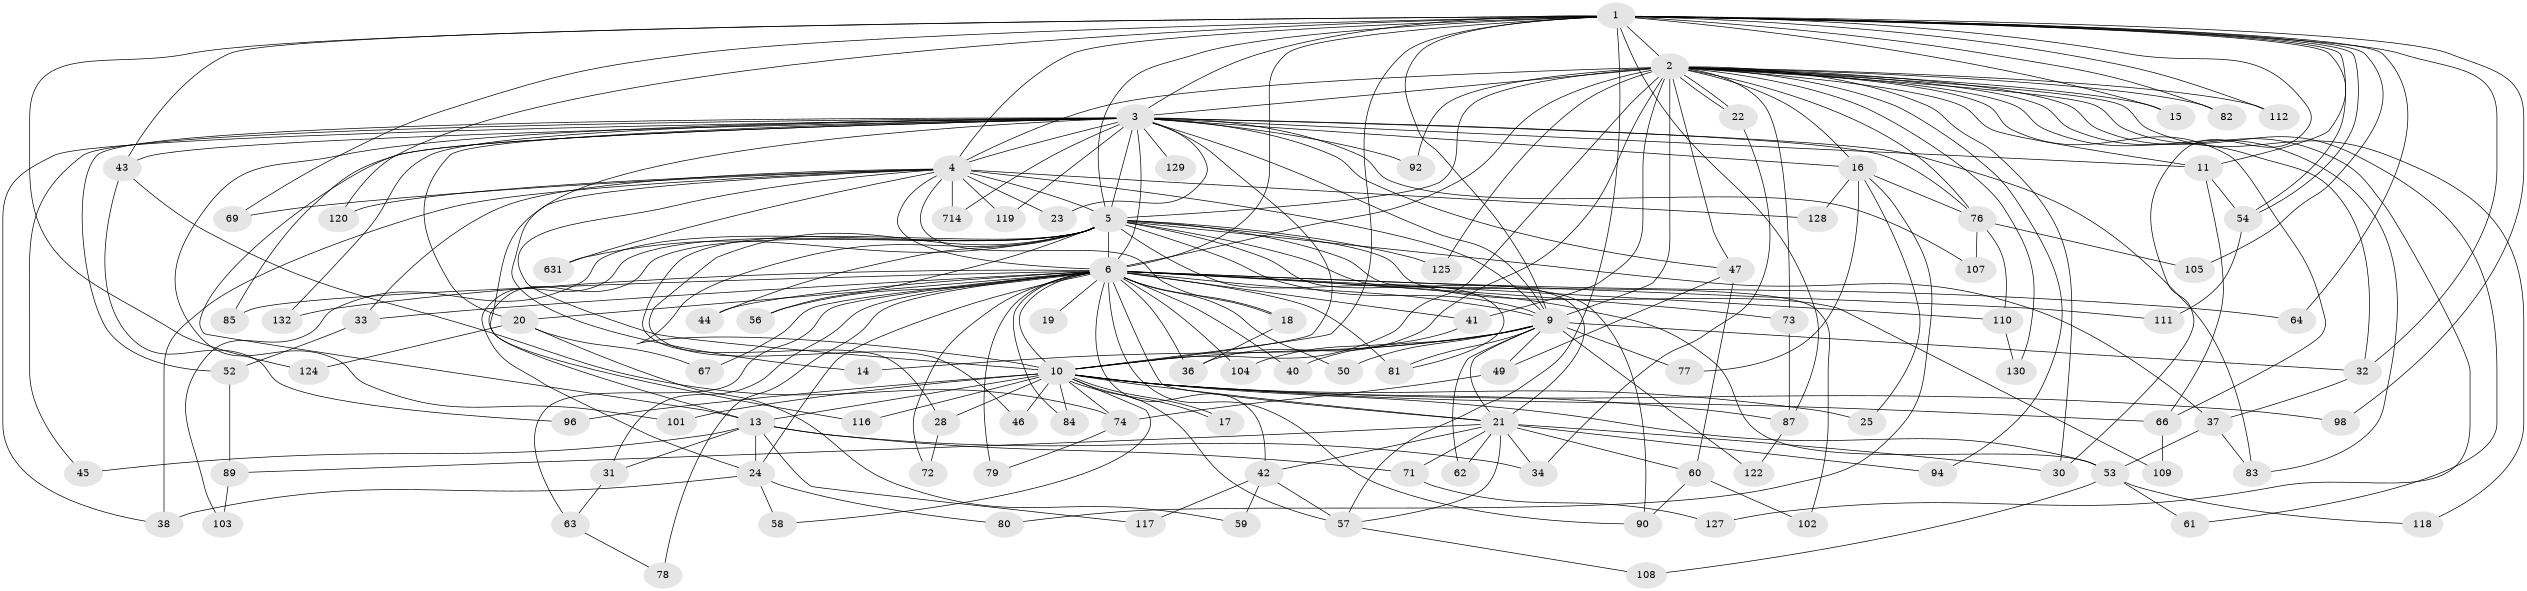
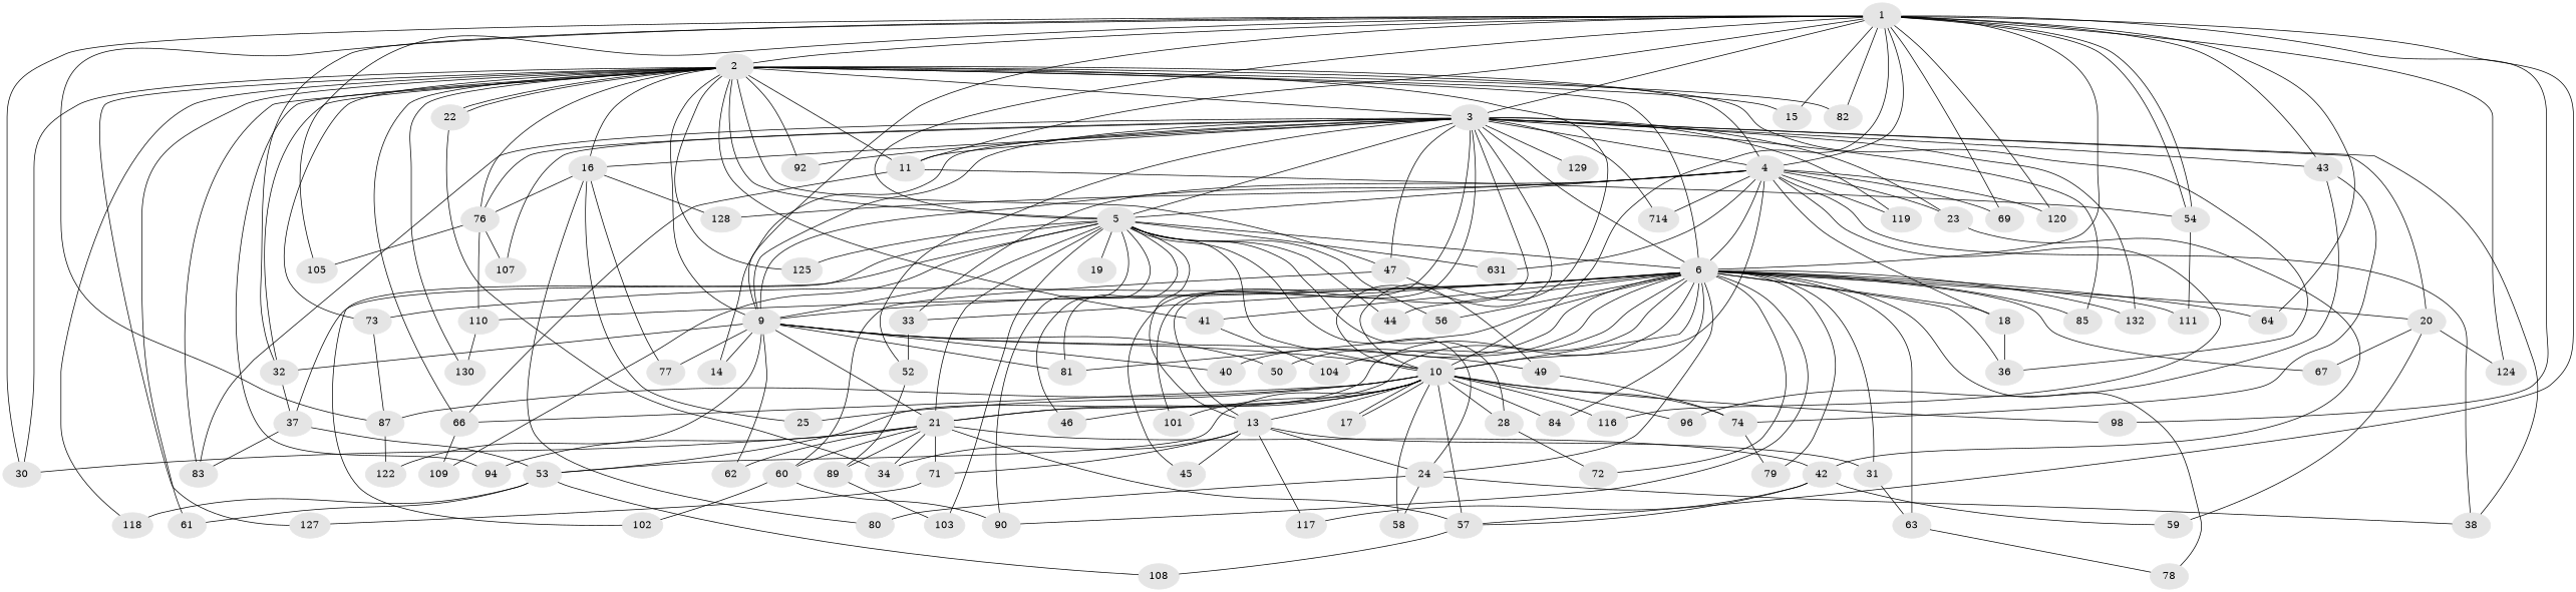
  graph {
    node [color=gray90 style=filled]
    1 [super="+123"]
    2 [super="+7"]
    3 [super="+35"]
    4 [super="+12"]
    5 [super="+29"]
    6 [super="+8"]
    9 [super="+26"]
    10 [super="+106"]
    11 [super="+27"]
    15
    30
    43
    54 [super="+97"]
    57 [super="+78"]
    64
    69
    82
    87 [super="+121"]
    98
    105
-   112
    120
    124
    32
    16
    22 [super="+48"]
    36 [super="+39"]
    41
    47
    61
    66 [super="+95"]
    73
    76 [super="+99"]
    83 [super="+88"]
    92
    94
    118
    125
    127
    130
    13 [super="+55"]
    14
    20 [super="+115"]
    23
    38 [super="+65"]
    45
    52
    85
    101
    107
    n51 [label=714]
    119
    129
    132
    18
    33
    116
    128
    n59 [label=631]
    21 [super="+51"]
    24 [super="+91"]
    28
    37
    44
    46
    56
    81 [super="+86"]
    90
    102
    103
    109
    19
    31 [super="+113"]
    40
    42
    50
    53 [super="+68"]
    63
    67
    n80 [label=78]
    72
    79
    84
    104
    110
    111
    49
    62
    77
    122 [super="+126"]
    17
    25
    58
    74 [super="+75"]
    96
    108
    80
    34
    60 [super="+100"]
    71
    117
    59
    89
    1 -- 2 [weight=2]
    1 -- 3
    1 -- 4
    1 -- 5
    1 -- 6 [weight=2]
    1 -- 9
    1 -- 10
    1 -- 11
    1 -- 15
    1 -- 30
    1 -- 43
    1 -- 54
    1 -- 54
    1 -- 57
    1 -- 64
    1 -- 69
    1 -- 82
    1 -- 87
    1 -- 98
    1 -- 105
-   1 -- 112
    1 -- 120
    1 -- 124
    1 -- 32
    2 -- 3 [weight=2]
    2 -- 4 [weight=2]
    2 -- 5 [weight=2]
    2 -- 6 [weight=4]
    2 -- 9 [weight=2]
    2 -- 10 [weight=2]
    2 -- 11
    2 -- 15
    2 -- 30
    2 -- 82
-   2 -- 112
    2 -- 32
    2 -- 16
    2 -- 22
    2 -- 22
    2 -- 36
    2 -- 41
    2 -- 47
    2 -- 61
    2 -- 66
    2 -- 73
    2 -- 76
    2 -- 83
    2 -- 92
    2 -- 94
    2 -- 118
    2 -- 125
    2 -- 127
    2 -- 130
    3 -- 4
    3 -- 5
    3 -- 6 [weight=2]
    3 -- 9 [weight=2]
    3 -- 10
    3 -- 11
    3 -- 43
    3 -- 16
    3 -- 47
    3 -- 76
    3 -- 83
    3 -- 92
    3 -- 13
    3 -- 14
    3 -- 20 [weight=2]
    3 -- 23
    3 -- 38
    3 -- 45
    3 -- 52
    3 -- 85
    3 -- 101
    3 -- 107
    3 -- n51
    3 -- 119
    3 -- 129
    3 -- 132
    4 -- 5
    4 -- 6 [weight=2]
    4 -- 9 [weight=2]
    4 -- 10
    4 -- 69
    4 -- 120
    4 -- 23
    4 -- 38
    4 -- n51
    4 -- 119
    4 -- 18
    4 -- 33
    4 -- 116
    4 -- 128
    4 -- n59
    5 -- 6 [weight=2]
    5 -- 9
    5 -- 10
    5 -- 125
    5 -- 13
    5 -- n59
    5 -- 21
    5 -- 24
    5 -- 28
    5 -- 37
    5 -- 44
    5 -- 46
    5 -- 56
    5 -- 81
    5 -- 90
    5 -- 102
    5 -- 103
    5 -- 109
    6 -- 9 [weight=2]
    6 -- 10 [weight=2]
    6 -- 64
    6 -- 36
    6 -- 41
    6 -- 73
    6 -- 20
    6 -- 85
    6 -- 132
    6 -- 18
    6 -- 33
    6 -- 21 [weight=2]
    6 -- 24
    6 -- 44
    6 -- 56
    6 -- 81
    6 -- 90
-   6 -- 19
+   5 -- 19
    6 -- 31
    6 -- 40
-   6 -- 42
+   23 -- 42
    6 -- 50
    6 -- 53
    6 -- 63 [weight=2]
    6 -- 67
    6 -- n80
    6 -- 72
    6 -- 79
    6 -- 84
    6 -- 104
    6 -- 110
    6 -- 111
    9 -- 10
    9 -- 32
    9 -- 14
    9 -- 21
    9 -- 81
    9 -- 40
    9 -- 50
    9 -- 49
    9 -- 62
    9 -- 77
    9 -- 122
    10 -- 57
    10 -- 87
    10 -- 98
    10 -- 66
    10 -- 13
    10 -- 101
    10 -- 116
    10 -- 21
    10 -- 28
    10 -- 46
    10 -- 53
    10 -- 84
    10 -- 17
    10 -- 17
    10 -- 25
    10 -- 58
    10 -- 74
    10 -- 96
    11 -- 54
    11 -- 66
    43 -- 74
    43 -- 96
    54 -- 111
    57 -- 108
    87 -- 122
    32 -- 37
    16 -- 76
    16 -- 128
    16 -- 77
    16 -- 25
    16 -- 80
    22 -- 34
    41 -- 104
    47 -- 49
    47 -- 60
    66 -- 109
    73 -- 87
    76 -- 105
    76 -- 107
    76 -- 110
    13 -- 45
    13 -- 24
    13 -- 31
    13 -- 34
    13 -- 71
    13 -- 117
    20 -- 124
    20 -- 67
    20 -- 59
    52 -- 89
    18 -- 36
    33 -- 52
    21 -- 30
    21 -- 57
    21 -- 94
    21 -- 42
    21 -- 62
    21 -- 34
    21 -- 60
    21 -- 71
    21 -- 89
    24 -- 38
    24 -- 58
    24 -- 80
    28 -- 72
    37 -- 83
    37 -- 53
    31 -- 63
    42 -- 57
    42 -- 117
    42 -- 59
    53 -- 61
    53 -- 118
    53 -- 108
    63 -- n80
    110 -- 130
    49 -- 74
    74 -- 79
    60 -- 90
    60 -- 102
    71 -- 127
    89 -- 103
  }
